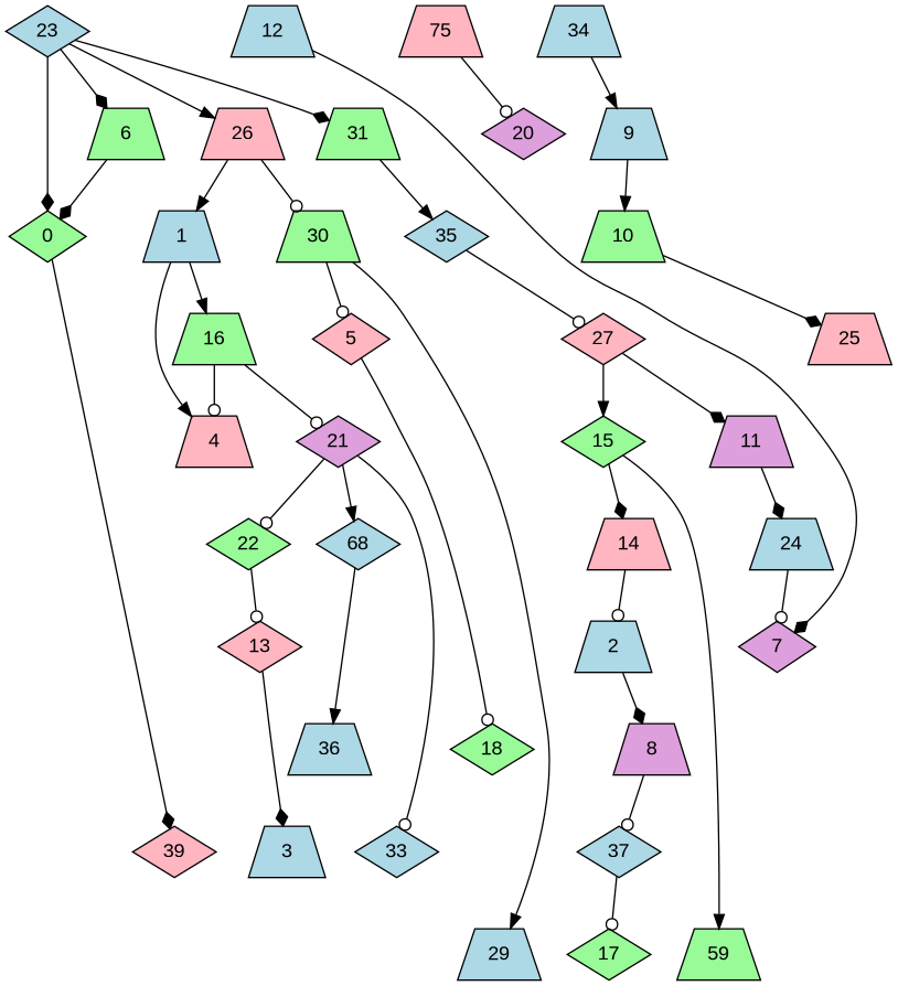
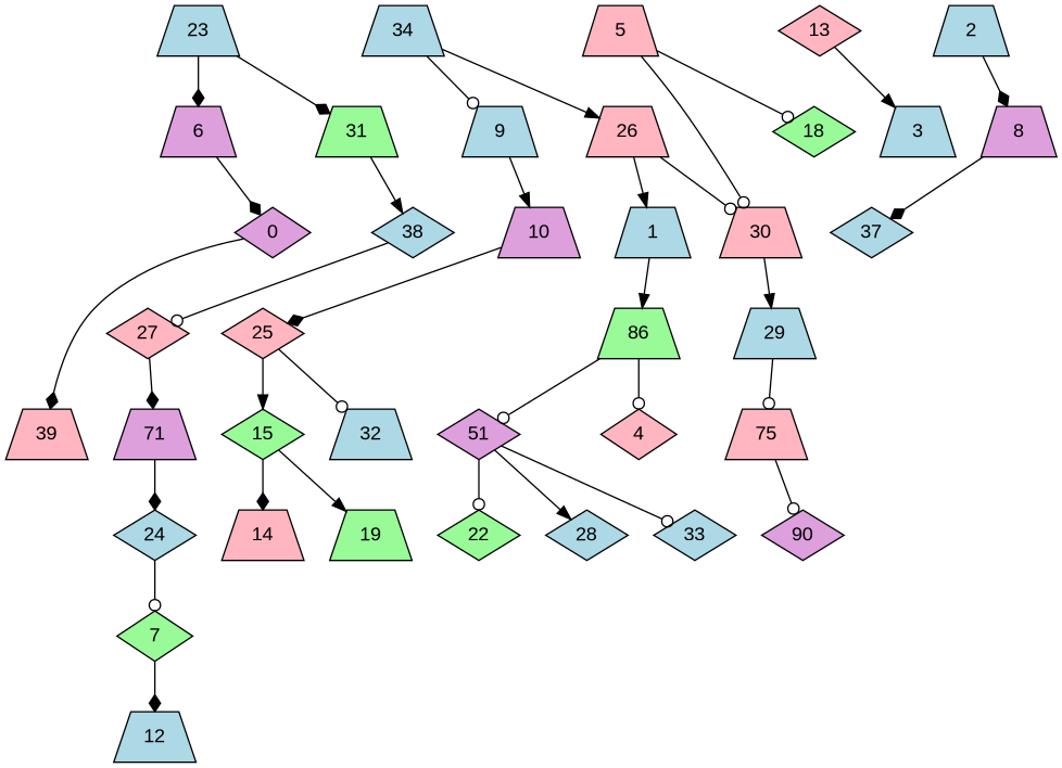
  digraph {
    fontname="Liberation Sans"
    node [fillcolor=lightblue fontname="Liberation Sans" shape=trapezium style=filled]
    edge [arrowhead=odot fontname="Liberation Sans" weight=0]
-   0 [fillcolor=palegreen shape=diamond]
-   39 [fillcolor=lightpink shape=diamond]
-   16 [fillcolor=palegreen]
+   0 [fillcolor=plum shape=diamond]
+   39 [fillcolor=lightpink]
+   16 [fillcolor=palegreen label=86]
    1
-   4 [fillcolor=lightpink]
-   21 [fillcolor=plum shape=diamond]
+   4 [fillcolor=lightpink shape=diamond]
+   21 [fillcolor=plum shape=diamond label=51]
    22 [fillcolor=palegreen shape=diamond]
-   28 [shape=diamond label=68]
+   28 [shape=diamond]
    33 [shape=diamond]
    13 [fillcolor=lightpink shape=diamond]
-   36
    3
    8 [fillcolor=plum]
    2
    37 [shape=diamond]
-   17 [fillcolor=palegreen shape=diamond]
-   5 [fillcolor=lightpink shape=diamond]
+   5 [fillcolor=lightpink]
    18 [fillcolor=palegreen shape=diamond]
    n19 [fillcolor=lightpink label=75]
    29
-   20 [fillcolor=plum shape=diamond]
-   6 [fillcolor=palegreen]
+   20 [fillcolor=plum shape=diamond label=90]
+   6 [fillcolor=plum]
    34
    9
-   10 [fillcolor=palegreen]
-   25 [fillcolor=lightpink]
+   10 [fillcolor=plum]
+   25 [fillcolor=lightpink shape=diamond]
    15 [fillcolor=palegreen shape=diamond]
-   7 [fillcolor=plum shape=diamond]
+   32
+   7 [fillcolor=palegreen shape=diamond]
    12
    14 [fillcolor=lightpink]
-   19 [fillcolor=palegreen label=59]
-   11 [fillcolor=plum]
-   24
-   23 [shape=diamond]
+   19 [fillcolor=palegreen]
+   11 [fillcolor=plum label=71]
+   24 [shape=diamond]
+   23
    26 [fillcolor=lightpink]
    31 [fillcolor=palegreen]
-   30 [fillcolor=palegreen]
-   38 [shape=diamond label=35]
+   30 [fillcolor=lightpink]
+   38 [shape=diamond]
    27 [fillcolor=lightpink shape=diamond]
    0 -> 39 [arrowhead=diamond]
    16 -> 4 [weight=1]
    16 -> 21
    1 -> 16 [arrowhead=normal]
-   1 -> 4 [arrowhead=normal]
    21 -> 22
    21 -> 28 [arrowhead=normal]
    21 -> 33
-   22 -> 13
-   28 -> 36 [arrowhead=normal]
-   13 -> 3 [arrowhead=diamond]
-   8 -> 37
+   13 -> 3 [arrowhead=normal]
+   8 -> 37 [arrowhead=diamond]
    2 -> 8 [arrowhead=diamond]
-   37 -> 17
    5 -> 18
    n19 -> 20
+   29 -> n19
    6 -> 0 [arrowhead=diamond]
-   34 -> 9 [arrowhead=normal]
+   34 -> 9
    9 -> 10 [arrowhead=normal]
    10 -> 25 [arrowhead=diamond]
-   27 -> 15 [arrowhead=normal weight=1]
+   25 -> 15 [arrowhead=normal weight=1]
+   25 -> 32
    15 -> 14 [arrowhead=diamond]
    15 -> 19 [arrowhead=normal]
-   12 -> 7 [arrowhead=diamond]
-   14 -> 2
+   7 -> 12 [arrowhead=diamond]
    11 -> 24 [arrowhead=diamond]
    24 -> 7
-   23 -> 0 [arrowhead=diamond weight=2]
    23 -> 6 [arrowhead=diamond weight=1]
-   23 -> 26 [arrowhead=normal]
+   34 -> 26 [arrowhead=normal]
    23 -> 31 [arrowhead=diamond]
    26 -> 1 [arrowhead=normal]
    26 -> 30
    31 -> 38 [arrowhead=normal]
-   30 -> 5
+   5 -> 30
    30 -> 29 [arrowhead=normal]
    38 -> 27
    27 -> 11 [arrowhead=diamond]
  }
